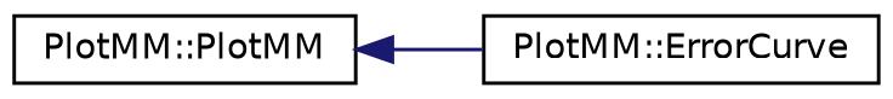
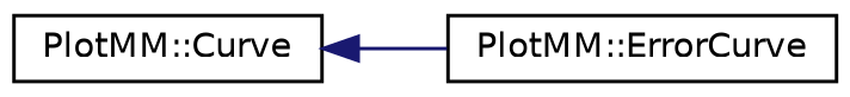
  digraph {
    rankdir=LR
    node [color=black fillcolor=white fontname=Helvetica fontsize=10 shape=record style=filled]
-   n1 [height=0.2 label="PlotMM::PlotMM" width=0.4]
+   n1 [height=0.2 label="PlotMM::Curve" width=0.4]
    n2 [height=0.2 label="PlotMM::ErrorCurve" width=0.4]
    n1 -> n2 [color=midnightblue dir=back fontname=Helvetica fontsize=10 labelfontname=Helvetica labelfontsize=10 style=solid]
  }
